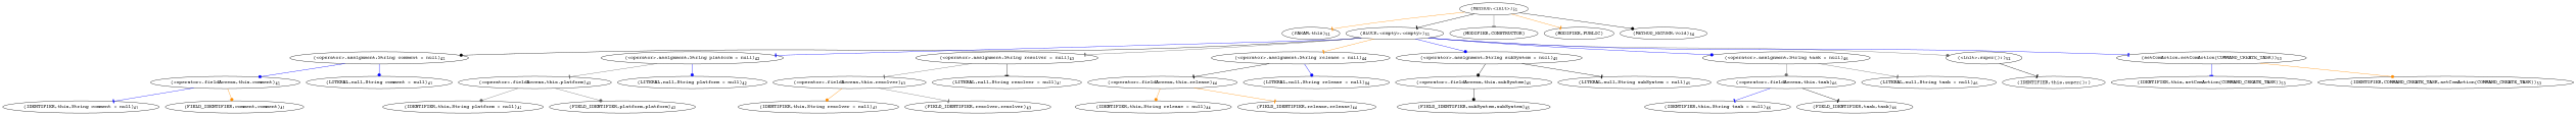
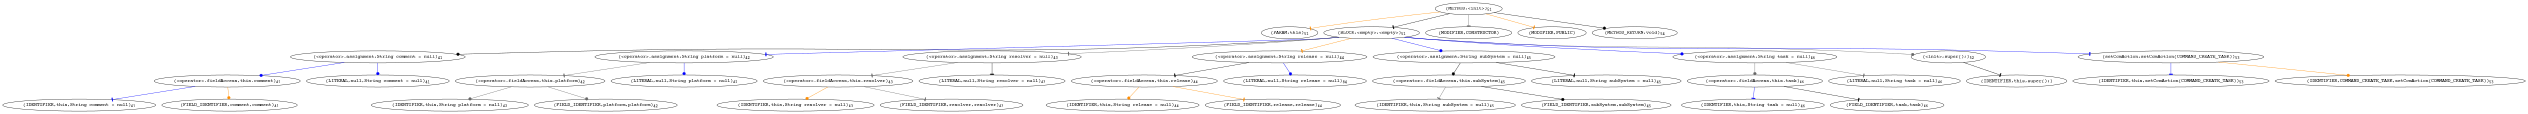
  digraph {
    fontname="Courier Prime"
    node [fontname="Courier Prime"]
    edge [arrowhead=tee color=gray40 fontname="Courier Prime"]
    n1 [label=<(METHOD,&lt;init&gt;)<SUB>51</SUB>>]
    n2 [label=<(PARAM,this)<SUB>51</SUB>>]
    n3 [label=<(BLOCK,&lt;empty&gt;,&lt;empty&gt;)<SUB>51</SUB>>]
    n4 [label=<(MODIFIER,CONSTRUCTOR)>]
    n5 [label=<(MODIFIER,PUBLIC)>]
    n6 [label=<(METHOD_RETURN,void)<SUB>54</SUB>>]
    n7 [label=<(&lt;operator&gt;.assignment,String comment = null)<SUB>41</SUB>>]
    n8 [label=<(&lt;operator&gt;.assignment,String platform = null)<SUB>42</SUB>>]
    n9 [label=<(&lt;operator&gt;.assignment,String resolver = null)<SUB>43</SUB>>]
    n10 [label=<(&lt;operator&gt;.assignment,String release = null)<SUB>44</SUB>>]
    n11 [label=<(&lt;operator&gt;.assignment,String subSystem = null)<SUB>45</SUB>>]
    n12 [label=<(&lt;operator&gt;.assignment,String task = null)<SUB>46</SUB>>]
    n13 [label=<(&lt;init&gt;,super();)<SUB>52</SUB>>]
    n14 [label=<(setCcmAction,setCcmAction(COMMAND_CREATE_TASK))<SUB>53</SUB>>]
    n15 [label=<(&lt;operator&gt;.fieldAccess,this.comment)<SUB>41</SUB>>]
    n16 [label=<(LITERAL,null,String comment = null)<SUB>41</SUB>>]
    n17 [label=<(&lt;operator&gt;.fieldAccess,this.platform)<SUB>42</SUB>>]
    n18 [label=<(LITERAL,null,String platform = null)<SUB>42</SUB>>]
    n19 [label=<(&lt;operator&gt;.fieldAccess,this.resolver)<SUB>43</SUB>>]
    n20 [label=<(LITERAL,null,String resolver = null)<SUB>43</SUB>>]
    n21 [label=<(&lt;operator&gt;.fieldAccess,this.release)<SUB>44</SUB>>]
    n22 [label=<(LITERAL,null,String release = null)<SUB>84</SUB>>]
    n23 [label=<(&lt;operator&gt;.fieldAccess,this.subSystem)<SUB>45</SUB>>]
    n24 [label=<(LITERAL,null,String subSystem = null)<SUB>45</SUB>>]
    n25 [label=<(&lt;operator&gt;.fieldAccess,this.task)<SUB>46</SUB>>]
    n26 [label=<(LITERAL,null,String task = null)<SUB>46</SUB>>]
    n27 [label=<(IDENTIFIER,this,super();)>]
    n28 [label=<(IDENTIFIER,this,setCcmAction(COMMAND_CREATE_TASK))<SUB>53</SUB>>]
    n29 [label=<(IDENTIFIER,COMMAND_CREATE_TASK,setCcmAction(COMMAND_CREATE_TASK))<SUB>53</SUB>>]
    n30 [label=<(IDENTIFIER,this,String comment = null)<SUB>41</SUB>>]
    n31 [label=<(FIELD_IDENTIFIER,comment,comment)<SUB>41</SUB>>]
    n32 [label=<(IDENTIFIER,this,String platform = null)<SUB>42</SUB>>]
    n33 [label=<(FIELD_IDENTIFIER,platform,platform)<SUB>42</SUB>>]
    n34 [label=<(IDENTIFIER,this,String resolver = null)<SUB>43</SUB>>]
    n35 [label=<(FIELD_IDENTIFIER,resolver,resolver)<SUB>43</SUB>>]
    n36 [label=<(IDENTIFIER,this,String release = null)<SUB>44</SUB>>]
    n37 [label=<(FIELD_IDENTIFIER,release,release)<SUB>44</SUB>>]
+   n38 [label=<(IDENTIFIER,this,String subSystem = null)<SUB>45</SUB>>]
    n39 [label=<(FIELD_IDENTIFIER,subSystem,subSystem)<SUB>45</SUB>>]
    n40 [label=<(IDENTIFIER,this,String task = null)<SUB>46</SUB>>]
    n41 [label=<(FIELD_IDENTIFIER,task,task)<SUB>46</SUB>>]
    n1 -> n2 [color=darkorange]
    n1 -> n3 [color=black]
    n1 -> n4
    n1 -> n5 [color=darkorange]
    n1 -> n6 [arrowhead=dot color=black]
    n3 -> n7 [arrowhead=dot color=black]
    n3 -> n8 [color=blue]
    n3 -> n9
    n3 -> n10 [color=darkorange]
    n3 -> n11 [arrowhead=dot color=blue]
    n3 -> n12 [arrowhead=dot color=blue]
    n3 -> n13 [arrowhead=dot]
    n3 -> n14 [color=blue]
    n7 -> n15 [arrowhead=dot color=blue]
    n7 -> n16 [arrowhead=dot color=blue]
    n8 -> n17
    n8 -> n18 [arrowhead=dot color=blue]
    n9 -> n19
    n9 -> n20 [color=black]
    n10 -> n21 [color=black]
    n10 -> n22 [arrowhead=dot color=blue]
    n11 -> n23 [arrowhead=dot color=black]
    n11 -> n24 [color=black]
    n12 -> n25 [arrowhead=dot]
    n12 -> n26
    n13 -> n27 [color=black]
    n14 -> n28 [color=blue]
    n14 -> n29 [arrowhead=dot color=darkorange]
    n15 -> n30 [color=blue]
    n15 -> n31 [arrowhead=dot color=darkorange]
    n17 -> n32 [arrowhead=dot]
    n17 -> n33 [arrowhead=dot]
    n19 -> n34 [arrowhead=dot color=darkorange]
    n19 -> n35
    n21 -> n36 [arrowhead=dot color=darkorange]
    n21 -> n37 [color=darkorange]
+   n23 -> n38
    n23 -> n39 [arrowhead=dot color=black]
    n25 -> n40 [color=blue]
    n25 -> n41 [color=black]
  }
